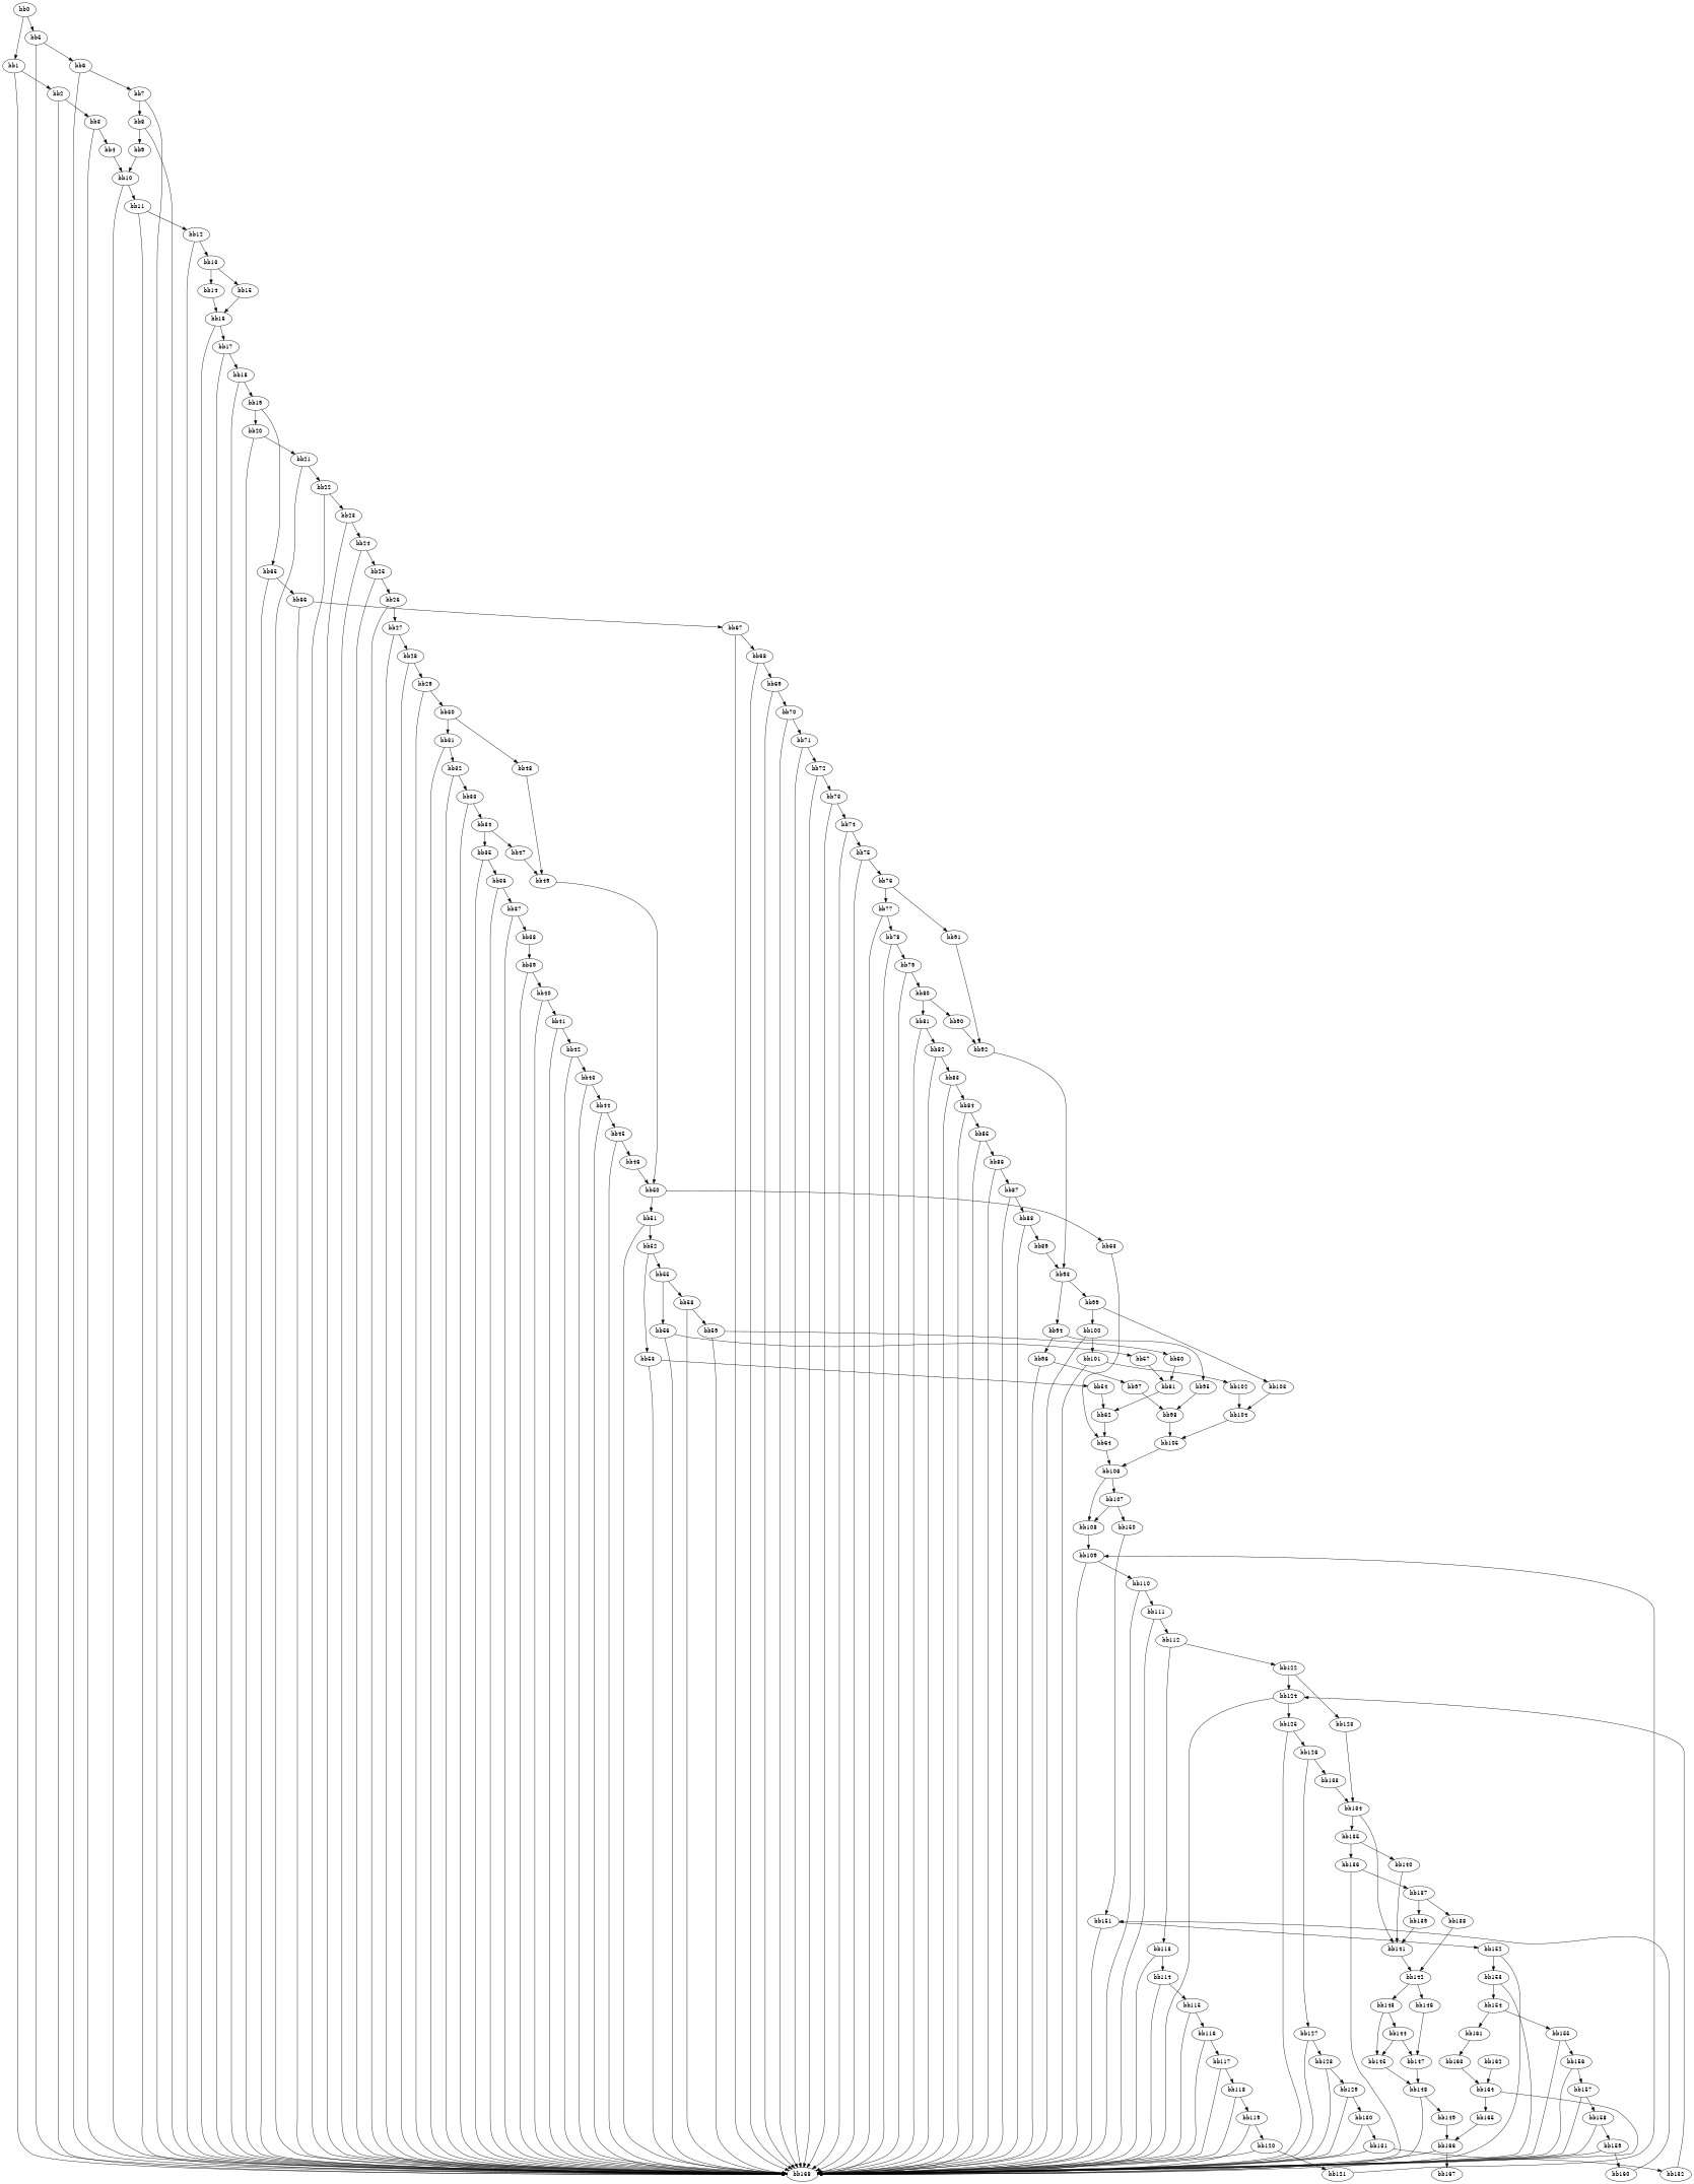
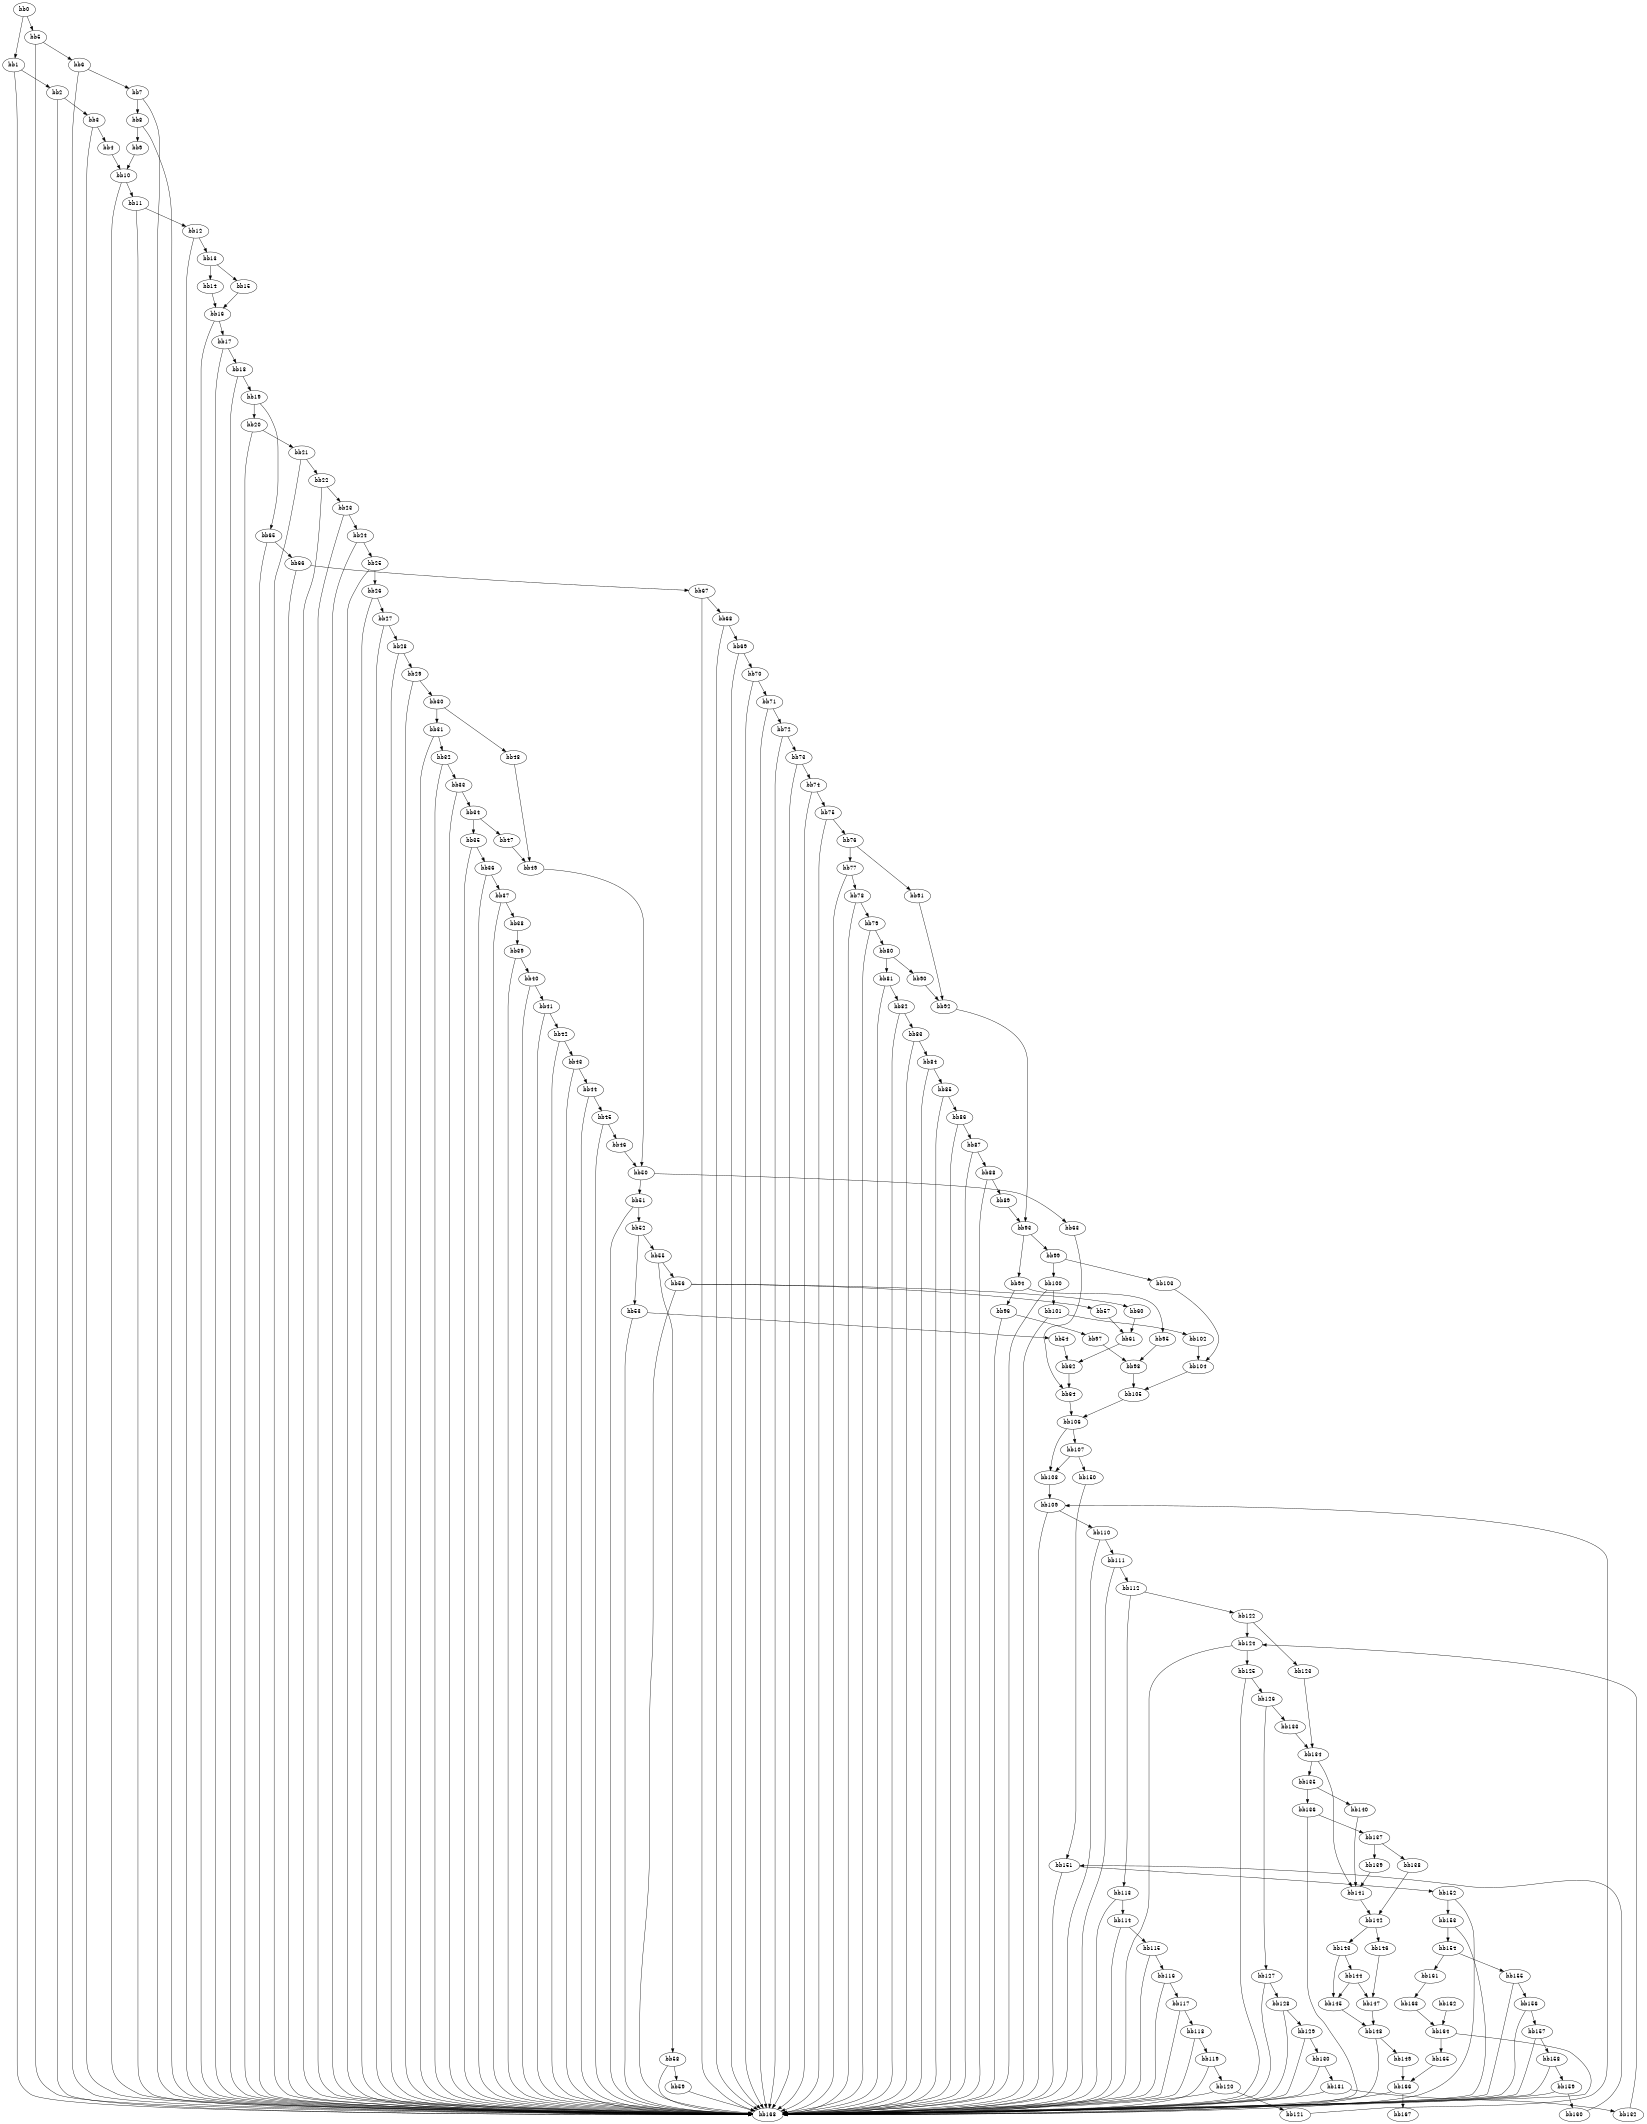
  digraph {
    n1 [label="bb0\l"]
    n2 [label="bb1\l"]
    n3 [label="bb5\l"]
    n4 [label="bb2\l"]
    n5 [label="bb168\l"]
    n6 [label="bb6\l"]
    n7 [label="bb3\l"]
    n8 [label="bb4\l"]
    n9 [label="bb10\l"]
    n10 [label="bb11\l"]
    n11 [label="bb7\l"]
    n12 [label="bb8\l"]
    n13 [label="bb9\l"]
    n14 [label="bb12\l"]
    n15 [label="bb13\l"]
    n16 [label="bb14\l"]
    n17 [label="bb15\l"]
    n18 [label="bb16\l"]
    n19 [label="bb17\l"]
    n20 [label="bb18\l"]
    n21 [label="bb19\l"]
    n22 [label="bb20\l"]
    n23 [label="bb65\l"]
    n24 [label="bb21\l"]
    n25 [label="bb66\l"]
    n26 [label="bb22\l"]
    n27 [label="bb23\l"]
    n28 [label="bb24\l"]
    n29 [label="bb25\l"]
    n30 [label="bb26\l"]
    n31 [label="bb27\l"]
    n32 [label="bb28\l"]
    n33 [label="bb29\l"]
    n34 [label="bb30\l"]
    n35 [label="bb31\l"]
    n36 [label="bb48\l"]
    n37 [label="bb32\l"]
    n38 [label="bb49\l"]
    n39 [label="bb33\l"]
    n40 [label="bb34\l"]
    n41 [label="bb35\l"]
    n42 [label="bb47\l"]
    n43 [label="bb36\l"]
    n44 [label="bb37\l"]
    n45 [label="bb38\l"]
    n46 [label="bb39\l"]
    n47 [label="bb40\l"]
    n48 [label="bb41\l"]
    n49 [label="bb42\l"]
    n50 [label="bb43\l"]
    n51 [label="bb44\l"]
    n52 [label="bb45\l"]
    n53 [label="bb46\l"]
    n54 [label="bb50\l"]
    n55 [label="bb51\l"]
    n56 [label="bb63\l"]
    n57 [label="bb52\l"]
    n58 [label="bb64\l"]
    n59 [label="bb53\l"]
    n60 [label="bb55\l"]
    n61 [label="bb54\l"]
    n62 [label="bb56\l"]
    n63 [label="bb58\l"]
    n64 [label="bb62\l"]
    n65 [label="bb57\l"]
    n66 [label="bb59\l"]
    n67 [label="bb61\l"]
    n68 [label="bb60\l"]
    n69 [label="bb106\l"]
    n70 [label="bb107\l"]
    n71 [label="bb108\l"]
    n72 [label="bb67\l"]
    n73 [label="bb68\l"]
    n74 [label="bb69\l"]
    n75 [label="bb70\l"]
    n76 [label="bb71\l"]
    n77 [label="bb72\l"]
    n78 [label="bb73\l"]
    n79 [label="bb74\l"]
    n80 [label="bb75\l"]
    n81 [label="bb76\l"]
    n82 [label="bb77\l"]
    n83 [label="bb91\l"]
    n84 [label="bb78\l"]
    n85 [label="bb92\l"]
    n86 [label="bb79\l"]
    n87 [label="bb80\l"]
    n88 [label="bb81\l"]
    n89 [label="bb90\l"]
    n90 [label="bb82\l"]
    n91 [label="bb83\l"]
    n92 [label="bb84\l"]
    n93 [label="bb85\l"]
    n94 [label="bb86\l"]
    n95 [label="bb87\l"]
    n96 [label="bb88\l"]
    n97 [label="bb89\l"]
    n98 [label="bb93\l"]
    n99 [label="bb94\l"]
    n100 [label="bb99\l"]
    n101 [label="bb95\l"]
    n102 [label="bb96\l"]
    n103 [label="bb100\l"]
    n104 [label="bb103\l"]
    n105 [label="bb98\l"]
    n106 [label="bb97\l"]
    n107 [label="bb105\l"]
    n108 [label="bb101\l"]
    n109 [label="bb104\l"]
    n110 [label="bb102\l"]
    n111 [label="bb150\l"]
    n112 [label="bb109\l"]
    n113 [label="bb151\l"]
    n114 [label="bb110\l"]
    n115 [label="bb111\l"]
    n116 [label="bb112\l"]
    n117 [label="bb113\l"]
    n118 [label="bb122\l"]
    n119 [label="bb114\l"]
    n120 [label="bb123\l"]
    n121 [label="bb124\l"]
    n122 [label="bb115\l"]
    n123 [label="bb116\l"]
    n124 [label="bb117\l"]
    n125 [label="bb118\l"]
    n126 [label="bb119\l"]
    n127 [label="bb120\l"]
    n128 [label="bb121\l"]
    n129 [label="bb134\l"]
    n130 [label="bb125\l"]
    n131 [label="bb135\l"]
    n132 [label="bb141\l"]
    n133 [label="bb126\l"]
    n134 [label="bb127\l"]
    n135 [label="bb133\l"]
    n136 [label="bb128\l"]
    n137 [label="bb129\l"]
    n138 [label="bb130\l"]
    n139 [label="bb131\l"]
    n140 [label="bb132\l"]
    n141 [label="bb136\l"]
    n142 [label="bb140\l"]
    n143 [label="bb142\l"]
    n144 [label="bb137\l"]
    n145 [label="bb138\l"]
    n146 [label="bb139\l"]
    n147 [label="bb143\l"]
    n148 [label="bb146\l"]
    n149 [label="bb144\l"]
    n150 [label="bb145\l"]
    n151 [label="bb147\l"]
    n152 [label="bb148\l"]
    n153 [label="bb149\l"]
    n154 [label="bb166\l"]
    n155 [label="bb167\l"]
    n156 [label="bb152\l"]
    n157 [label="bb153\l"]
    n158 [label="bb154\l"]
    n159 [label="bb155\l"]
    n160 [label="bb161\l"]
    n161 [label="bb156\l"]
    n162 [label="bb163\l"]
    n163 [label="bb157\l"]
    n164 [label="bb158\l"]
    n165 [label="bb159\l"]
    n166 [label="bb160\l"]
    n167 [label="bb162\l"]
    n168 [label="bb164\l"]
    n169 [label="bb165\l"]
    n1 -> n2
    n1 -> n3
    n2 -> n4
    n2 -> n5
    n3 -> n5
    n3 -> n6
    n4 -> n5
    n4 -> n7
    n6 -> n5
    n6 -> n11
    n7 -> n5
    n7 -> n8
    n8 -> n9
    n9 -> n5
    n9 -> n10
    n10 -> n5
    n10 -> n14
    n11 -> n5
    n11 -> n12
    n12 -> n5
    n12 -> n13
    n13 -> n9
    n14 -> n5
    n14 -> n15
    n15 -> n16
    n15 -> n17
    n16 -> n18
    n17 -> n18
    n18 -> n5
    n18 -> n19
    n19 -> n5
    n19 -> n20
    n20 -> n5
    n20 -> n21
    n21 -> n22
    n21 -> n23
    n22 -> n5
    n22 -> n24
    n23 -> n5
    n23 -> n25
    n24 -> n5
    n24 -> n26
    n25 -> n5
    n25 -> n72
    n26 -> n5
    n26 -> n27
    n27 -> n5
    n27 -> n28
    n28 -> n5
    n28 -> n29
    n29 -> n5
    n29 -> n30
    n30 -> n5
    n30 -> n31
    n31 -> n5
    n31 -> n32
    n32 -> n5
    n32 -> n33
    n33 -> n5
    n33 -> n34
    n34 -> n35
    n34 -> n36
    n35 -> n5
    n35 -> n37
    n36 -> n38
    n37 -> n5
    n37 -> n39
    n38 -> n54
    n39 -> n5
    n39 -> n40
    n40 -> n41
    n40 -> n42
    n41 -> n5
    n41 -> n43
    n42 -> n38
    n43 -> n5
    n43 -> n44
    n44 -> n5
    n44 -> n45
    n45 -> n46
    n46 -> n5
    n46 -> n47
    n47 -> n5
    n47 -> n48
    n48 -> n5
    n48 -> n49
    n49 -> n5
    n49 -> n50
    n50 -> n5
    n50 -> n51
    n51 -> n5
    n51 -> n52
    n52 -> n5
    n52 -> n53
    n53 -> n54
    n54 -> n55
    n54 -> n56
    n55 -> n5
    n55 -> n57
    n56 -> n58
    n57 -> n59
    n57 -> n60
    n58 -> n69
    n59 -> n5
    n59 -> n61
    n60 -> n62
    n60 -> n63
    n61 -> n64
    n62 -> n5
    n62 -> n65
    n63 -> n5
    n63 -> n66
    n64 -> n58
    n65 -> n67
    n66 -> n5
-   n66 -> n68
+   n62 -> n68
    n67 -> n64
    n68 -> n67
    n69 -> n70
    n69 -> n71
    n70 -> n71
    n70 -> n111
    n71 -> n112
    n72 -> n5
    n72 -> n73
    n73 -> n5
    n73 -> n74
    n74 -> n5
    n74 -> n75
    n75 -> n5
    n75 -> n76
    n76 -> n5
    n76 -> n77
    n77 -> n5
    n77 -> n78
    n78 -> n5
    n78 -> n79
    n79 -> n5
    n79 -> n80
    n80 -> n5
    n80 -> n81
    n81 -> n82
    n81 -> n83
    n82 -> n5
    n82 -> n84
    n83 -> n85
    n84 -> n5
    n84 -> n86
    n85 -> n98
    n86 -> n5
    n86 -> n87
    n87 -> n88
    n87 -> n89
    n88 -> n5
    n88 -> n90
    n89 -> n85
    n90 -> n5
    n90 -> n91
    n91 -> n5
    n91 -> n92
    n92 -> n5
    n92 -> n93
    n93 -> n5
    n93 -> n94
    n94 -> n5
    n94 -> n95
    n95 -> n5
    n95 -> n96
    n96 -> n5
    n96 -> n97
    n97 -> n98
    n98 -> n99
    n98 -> n100
    n99 -> n101
    n99 -> n102
    n100 -> n103
    n100 -> n104
    n101 -> n105
    n102 -> n5
    n102 -> n106
    n103 -> n5
    n103 -> n108
    n104 -> n109
    n105 -> n107
    n106 -> n105
    n107 -> n69
    n108 -> n5
    n108 -> n110
    n109 -> n107
    n110 -> n109
    n111 -> n113
    n112 -> n5
    n112 -> n114
    n113 -> n5
    n113 -> n156
    n114 -> n5
    n114 -> n115
    n115 -> n5
    n115 -> n116
    n116 -> n117
    n116 -> n118
    n117 -> n5
    n117 -> n119
    n118 -> n120
    n118 -> n121
    n119 -> n5
    n119 -> n122
    n120 -> n129
    n121 -> n5
    n121 -> n130
    n122 -> n5
    n122 -> n123
    n123 -> n5
    n123 -> n124
    n124 -> n5
    n124 -> n125
    n125 -> n5
    n125 -> n126
    n126 -> n5
    n126 -> n127
    n127 -> n5
    n127 -> n128
    n128 -> n112
    n129 -> n131
    n129 -> n132
    n130 -> n5
    n130 -> n133
    n131 -> n141
    n131 -> n142
    n132 -> n143
    n133 -> n134
    n133 -> n135
    n134 -> n5
    n134 -> n136
    n135 -> n129
    n136 -> n5
    n136 -> n137
    n137 -> n5
    n137 -> n138
    n138 -> n5
    n138 -> n139
    n139 -> n5
    n139 -> n140
    n140 -> n121
    n141 -> n5
    n141 -> n144
    n142 -> n132
    n143 -> n147
    n143 -> n148
    n144 -> n145
    n144 -> n146
    n145 -> n143
    n146 -> n132
    n147 -> n149
    n147 -> n150
    n148 -> n151
    n149 -> n150
    n149 -> n151
    n150 -> n152
    n151 -> n152
    n152 -> n5
    n152 -> n153
    n153 -> n154
    n154 -> n5
    n154 -> n155
    n156 -> n5
    n156 -> n157
    n157 -> n5
    n157 -> n158
    n158 -> n159
    n158 -> n160
    n159 -> n5
    n159 -> n161
    n160 -> n162
    n161 -> n5
    n161 -> n163
    n162 -> n168
    n163 -> n5
    n163 -> n164
    n164 -> n5
    n164 -> n165
    n165 -> n5
    n165 -> n166
    n166 -> n113
    n167 -> n168
    n168 -> n5
    n168 -> n169
    n169 -> n154
  }
